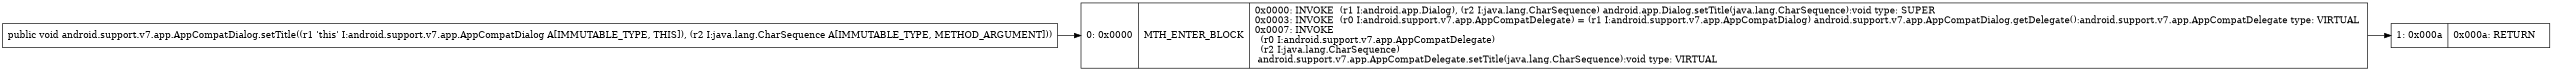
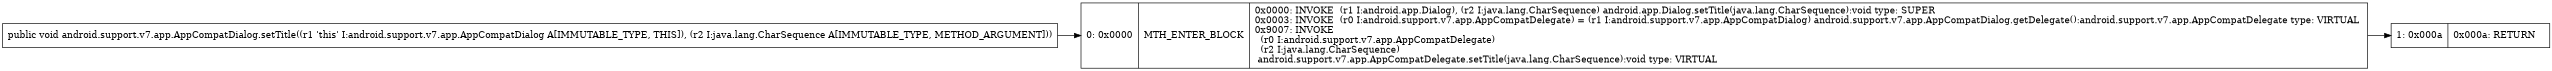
  digraph {
    rankdir=LR
    node [shape=record]
-   n1 [label="{0\:\ 0x0000|MTH_ENTER_BLOCK\l|0x0000: INVOKE  (r1 I:android.app.Dialog), (r2 I:java.lang.CharSequence) android.app.Dialog.setTitle(java.lang.CharSequence):void type: SUPER \l0x0003: INVOKE  (r0 I:android.support.v7.app.AppCompatDelegate) = (r1 I:android.support.v7.app.AppCompatDialog) android.support.v7.app.AppCompatDialog.getDelegate():android.support.v7.app.AppCompatDelegate type: VIRTUAL \l0x0007: INVOKE  \l  (r0 I:android.support.v7.app.AppCompatDelegate)\l  (r2 I:java.lang.CharSequence)\l android.support.v7.app.AppCompatDelegate.setTitle(java.lang.CharSequence):void type: VIRTUAL \l}"]
+   n1 [label="{0\:\ 0x0000|MTH_ENTER_BLOCK\l|0x0000: INVOKE  (r1 I:android.app.Dialog), (r2 I:java.lang.CharSequence) android.app.Dialog.setTitle(java.lang.CharSequence):void type: SUPER \l0x0003: INVOKE  (r0 I:android.support.v7.app.AppCompatDelegate) = (r1 I:android.support.v7.app.AppCompatDialog) android.support.v7.app.AppCompatDialog.getDelegate():android.support.v7.app.AppCompatDelegate type: VIRTUAL \l0x9007: INVOKE  \l  (r0 I:android.support.v7.app.AppCompatDelegate)\l  (r2 I:java.lang.CharSequence)\l android.support.v7.app.AppCompatDelegate.setTitle(java.lang.CharSequence):void type: VIRTUAL \l}"]
    n2 [label="{1\:\ 0x000a|0x000a: RETURN   \l}"]
    n3 [label="{public void android.support.v7.app.AppCompatDialog.setTitle((r1 'this' I:android.support.v7.app.AppCompatDialog A[IMMUTABLE_TYPE, THIS]), (r2 I:java.lang.CharSequence A[IMMUTABLE_TYPE, METHOD_ARGUMENT])) }"]
    n1 -> n2
    n3 -> n1
  }
